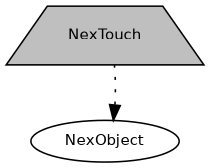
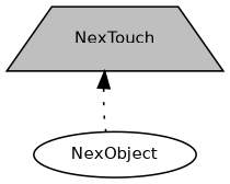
  digraph {
    node [color=black fontname=Helvetica fontsize=10 style=filled]
    n1 [fillcolor=grey75 fontcolor=black height=0.2 label=NexTouch shape=trapezium width=0.4]
    n2 [fillcolor=white height=0.2 label=NexObject shape=ellipse width=0.4]
-   n2 -> n1 [color=black dir=back fontname=Helvetica fontsize=10 labelfontname=Helvetica labelfontsize=10 style=dotted]
+   n1 -> n2 [color=black dir=back fontname=Helvetica fontsize=10 labelfontname=Helvetica labelfontsize=10 style=dotted]
  }
